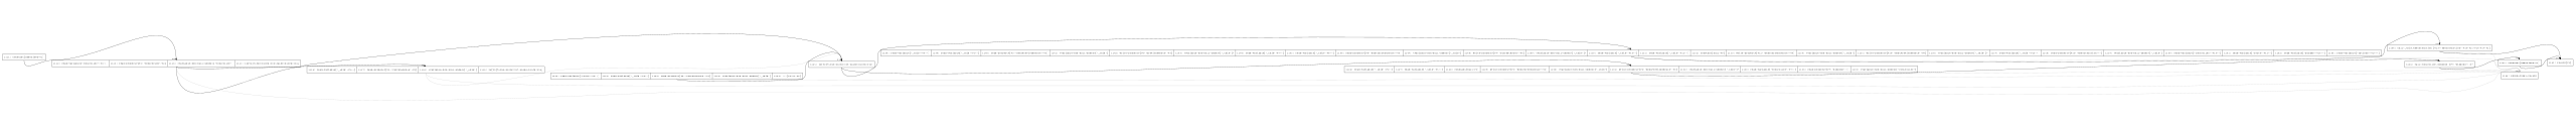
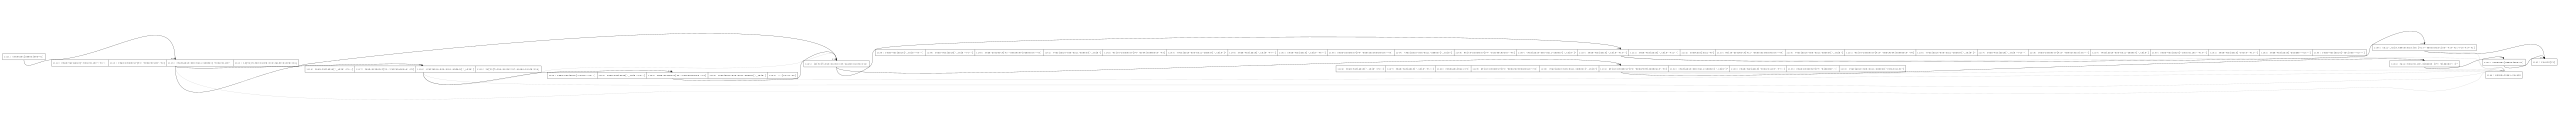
  digraph {
    fontname="Courier Prime"
    rankdir=LR
    node [fontname="Courier Prime" shape=record]
    edge [fontname="Courier Prime" headport=n tailport=s]
    n1 [label="{1111: constant[undefined,v1]}"]
    n2 [label="{1112: read-variable['controller',v3,-]|1113: read-property[v3,'redirected',v2]|1114: \<variable-non-null-undef\>['controller']|1115: if[v2](true-block:338,false-block:336)}"]
    n3 [label="{1125: if[v2](true-block:339,false-block:342)}"]
    n4 [label="{1116: read-variable['_this',v3,-]|1117: read-property[v3,'currentRoute',v2]|1118: \<variable-non-null-undef\>['_this']|1119: if[v2](true-block:337,false-block:338)}"]
    n5 [label="{1166: exceptional-return}"]
    n6 [label="{1126: read-variable['_this',v4,-]|1127: read-variable['_this',v5,-]|1128: constant[null,v3]|1129: write-property[v5,'nextCurrentRoute',v3]|1130: \<variable-non-null-undef\>['_this']|1131: write-property[v4,'nextPreviousRoute',v3]|1132: \<variable-non-null-undef\>['_this']*|1133: read-variable['controller',v7,-]|1134: read-property[v7,'dispose',-]|1135: \<variable-non-null-undef\>['controller']}"]
    n7 [label="{1138: read-variable['_this',v4,-]|1139: read-variable['_this',v5,-]|1140: read-property[v5,'nextPreviousRoute',v3]|1141: \<variable-non-null-undef\>['_this']|1142: write-property[v4,'previousRoute',v3]|1143: \<variable-non-null-undef\>['_this']*|1144: read-variable['_this',v7,-]|1145: read-variable['_this',v8,-]|1146: read-property[v8,'nextCurrentRoute',v6]|1147: \<variable-non-null-undef\>['_this']|1148: write-property[v7,'currentRoute',v6]|1149: \<variable-non-null-undef\>['_this']*|1150: read-variable['_this',v10,-]|1151: read-variable['_this',v11,-]|1152: constant[null,v9]|1153: write-property[v11,'nextCurrentRoute',v9]|1154: \<variable-non-null-undef\>['_this']|1155: write-property[v10,'nextPreviousRoute',v9]|1156: \<variable-non-null-undef\>['_this']*|1157: read-variable['_this',v13,-]|1158: read-property[v13,'executeAction',-]|1159: \<variable-non-null-undef\>['_this']|1160: read-variable['controller',v14,-]|1161: read-variable['route',v15,-]|1162: read-variable['params',v16,-]|1163: read-variable['options',v17,-]}"]
    n8 [label="{1120: read-variable['route',v4,-]|1121: read-variable['_this',v6,-]|1122: read-property[v6,'currentRoute',v5]|1123: \<variable-non-null-undef\>['_this']|1124: ===[v4,v5,v2]}"]
    n9 [label="{1136: call-controller.dispose [v7,'dispose',-]*}"]
    n10 [label="{1164: call-_this.executeAction [v13,'executeAction',v14,v15,v16,v17,v1]}"]
    n11 [label="{1137: constant[undefined,v1]}"]
    n12 [label="{1165: return[v1]}"]
    n1 -> n2 [headlabel="      335"]
    n2 -> n3 [headlabel="      338"]
    n2 -> n4 [headlabel="      336"]
    n2 -> n5 [color=gray headlabel="      345"]
    n3 -> n6 [headlabel="      339"]
    n3 -> n7 [headlabel="      342"]
    n4 -> n3 [color=gray]
    n4 -> n5 [color=gray]
+   n4 -> n8 [headlabel="      337"]
    n6 -> n5 [color=gray]
    n6 -> n9 [headlabel="      340"]
    n7 -> n5 [color=gray]
    n7 -> n10 [headlabel="      343"]
    n8 -> n3
    n8 -> n5 [color=gray]
    n9 -> n5 [color=gray]
    n9 -> n11 [headlabel="      341"]
    n10 -> n5 [color=gray]
    n10 -> n12
    n11 -> n12 [headlabel="      344"]
  }
